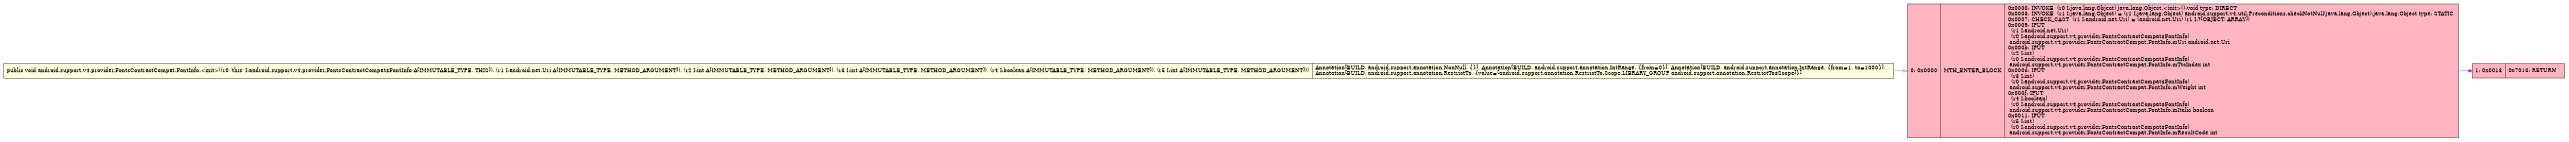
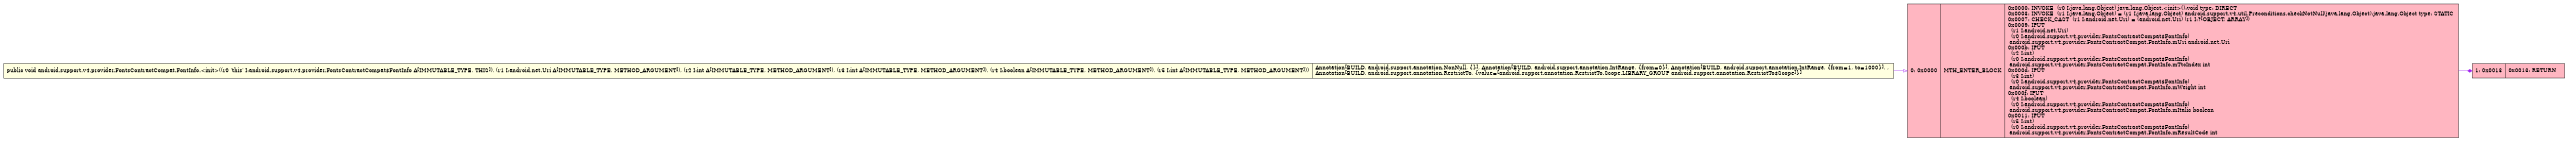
  digraph {
    rankdir=LR
    node [shape=record style=filled fillcolor=lightpink]
    edge [color=purple]
    n1 [label="{0\:\ 0x0000|MTH_ENTER_BLOCK\l|0x0000: INVOKE  (r0 I:java.lang.Object) java.lang.Object.\<init\>():void type: DIRECT \l0x0003: INVOKE  (r1 I:java.lang.Object) = (r1 I:java.lang.Object) android.support.v4.util.Preconditions.checkNotNull(java.lang.Object):java.lang.Object type: STATIC \l0x0007: CHECK_CAST  (r1 I:android.net.Uri) = (android.net.Uri) (r1 I:?[OBJECT, ARRAY]) \l0x0009: IPUT  \l  (r1 I:android.net.Uri)\l  (r0 I:android.support.v4.provider.FontsContractCompat$FontInfo)\l android.support.v4.provider.FontsContractCompat.FontInfo.mUri android.net.Uri \l0x000b: IPUT  \l  (r2 I:int)\l  (r0 I:android.support.v4.provider.FontsContractCompat$FontInfo)\l android.support.v4.provider.FontsContractCompat.FontInfo.mTtcIndex int \l0x000d: IPUT  \l  (r3 I:int)\l  (r0 I:android.support.v4.provider.FontsContractCompat$FontInfo)\l android.support.v4.provider.FontsContractCompat.FontInfo.mWeight int \l0x000f: IPUT  \l  (r4 I:boolean)\l  (r0 I:android.support.v4.provider.FontsContractCompat$FontInfo)\l android.support.v4.provider.FontsContractCompat.FontInfo.mItalic boolean \l0x0011: IPUT  \l  (r5 I:int)\l  (r0 I:android.support.v4.provider.FontsContractCompat$FontInfo)\l android.support.v4.provider.FontsContractCompat.FontInfo.mResultCode int \l}"]
-   n2 [label="{1\:\ 0x0013|0x7013: RETURN   \l}"]
+   n2 [label="{1\:\ 0x0013|0x0013: RETURN   \l}"]
    n3 [label="{public void android.support.v4.provider.FontsContractCompat.FontInfo.\<init\>((r0 'this' I:android.support.v4.provider.FontsContractCompat$FontInfo A[IMMUTABLE_TYPE, THIS]), (r1 I:android.net.Uri A[IMMUTABLE_TYPE, METHOD_ARGUMENT]), (r2 I:int A[IMMUTABLE_TYPE, METHOD_ARGUMENT]), (r3 I:int A[IMMUTABLE_TYPE, METHOD_ARGUMENT]), (r4 I:boolean A[IMMUTABLE_TYPE, METHOD_ARGUMENT]), (r5 I:int A[IMMUTABLE_TYPE, METHOD_ARGUMENT]))  | Annotation[BUILD, android.support.annotation.NonNull, \{\}], Annotation[BUILD, android.support.annotation.IntRange, \{from=0\}], Annotation[BUILD, android.support.annotation.IntRange, \{from=1, to=1000\}], , \lAnnotation[BUILD, android.support.annotation.RestrictTo, \{value=[android.support.annotation.RestrictTo.Scope.LIBRARY_GROUP android.support.annotation.RestrictTo$Scope]\}]\l}" fillcolor=lightyellow]
    n1 -> n2 [arrowhead=diamond]
    n3 -> n1 [arrowhead=onormal]
  }
